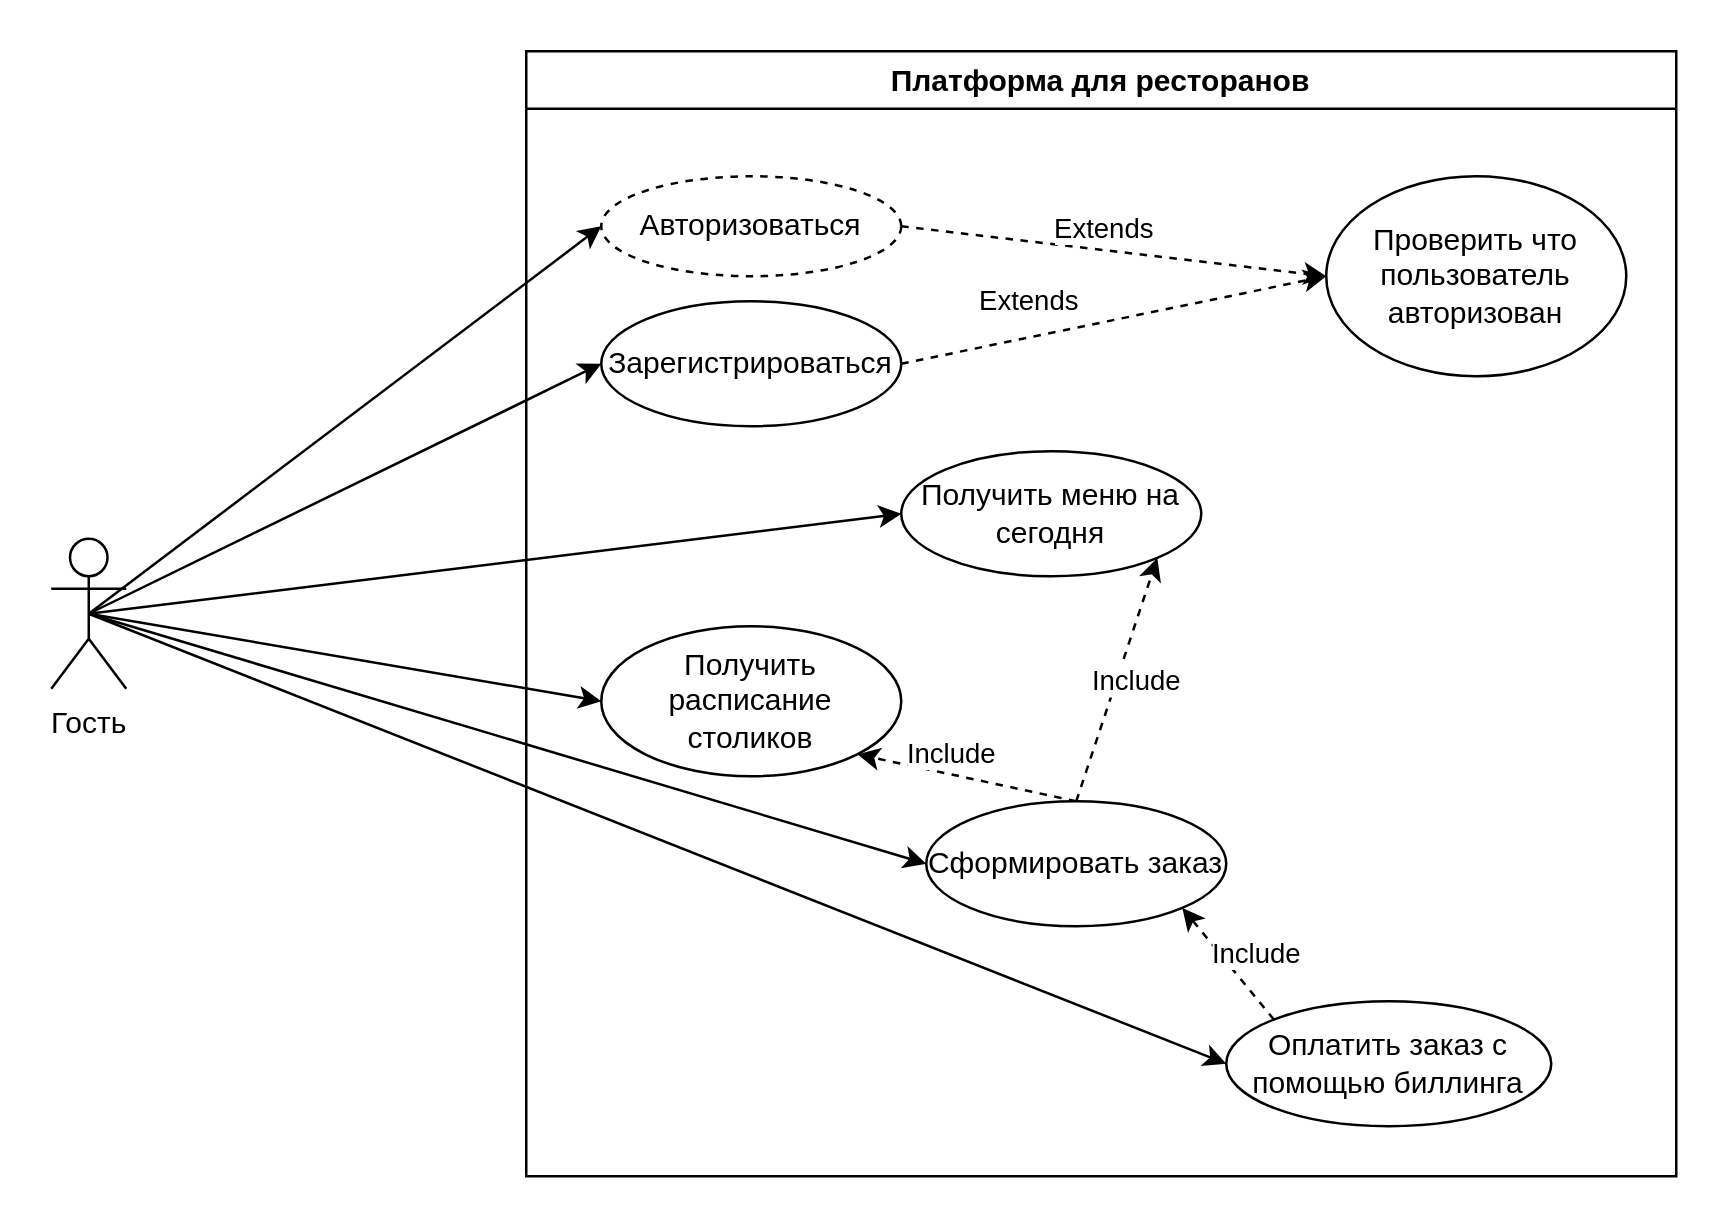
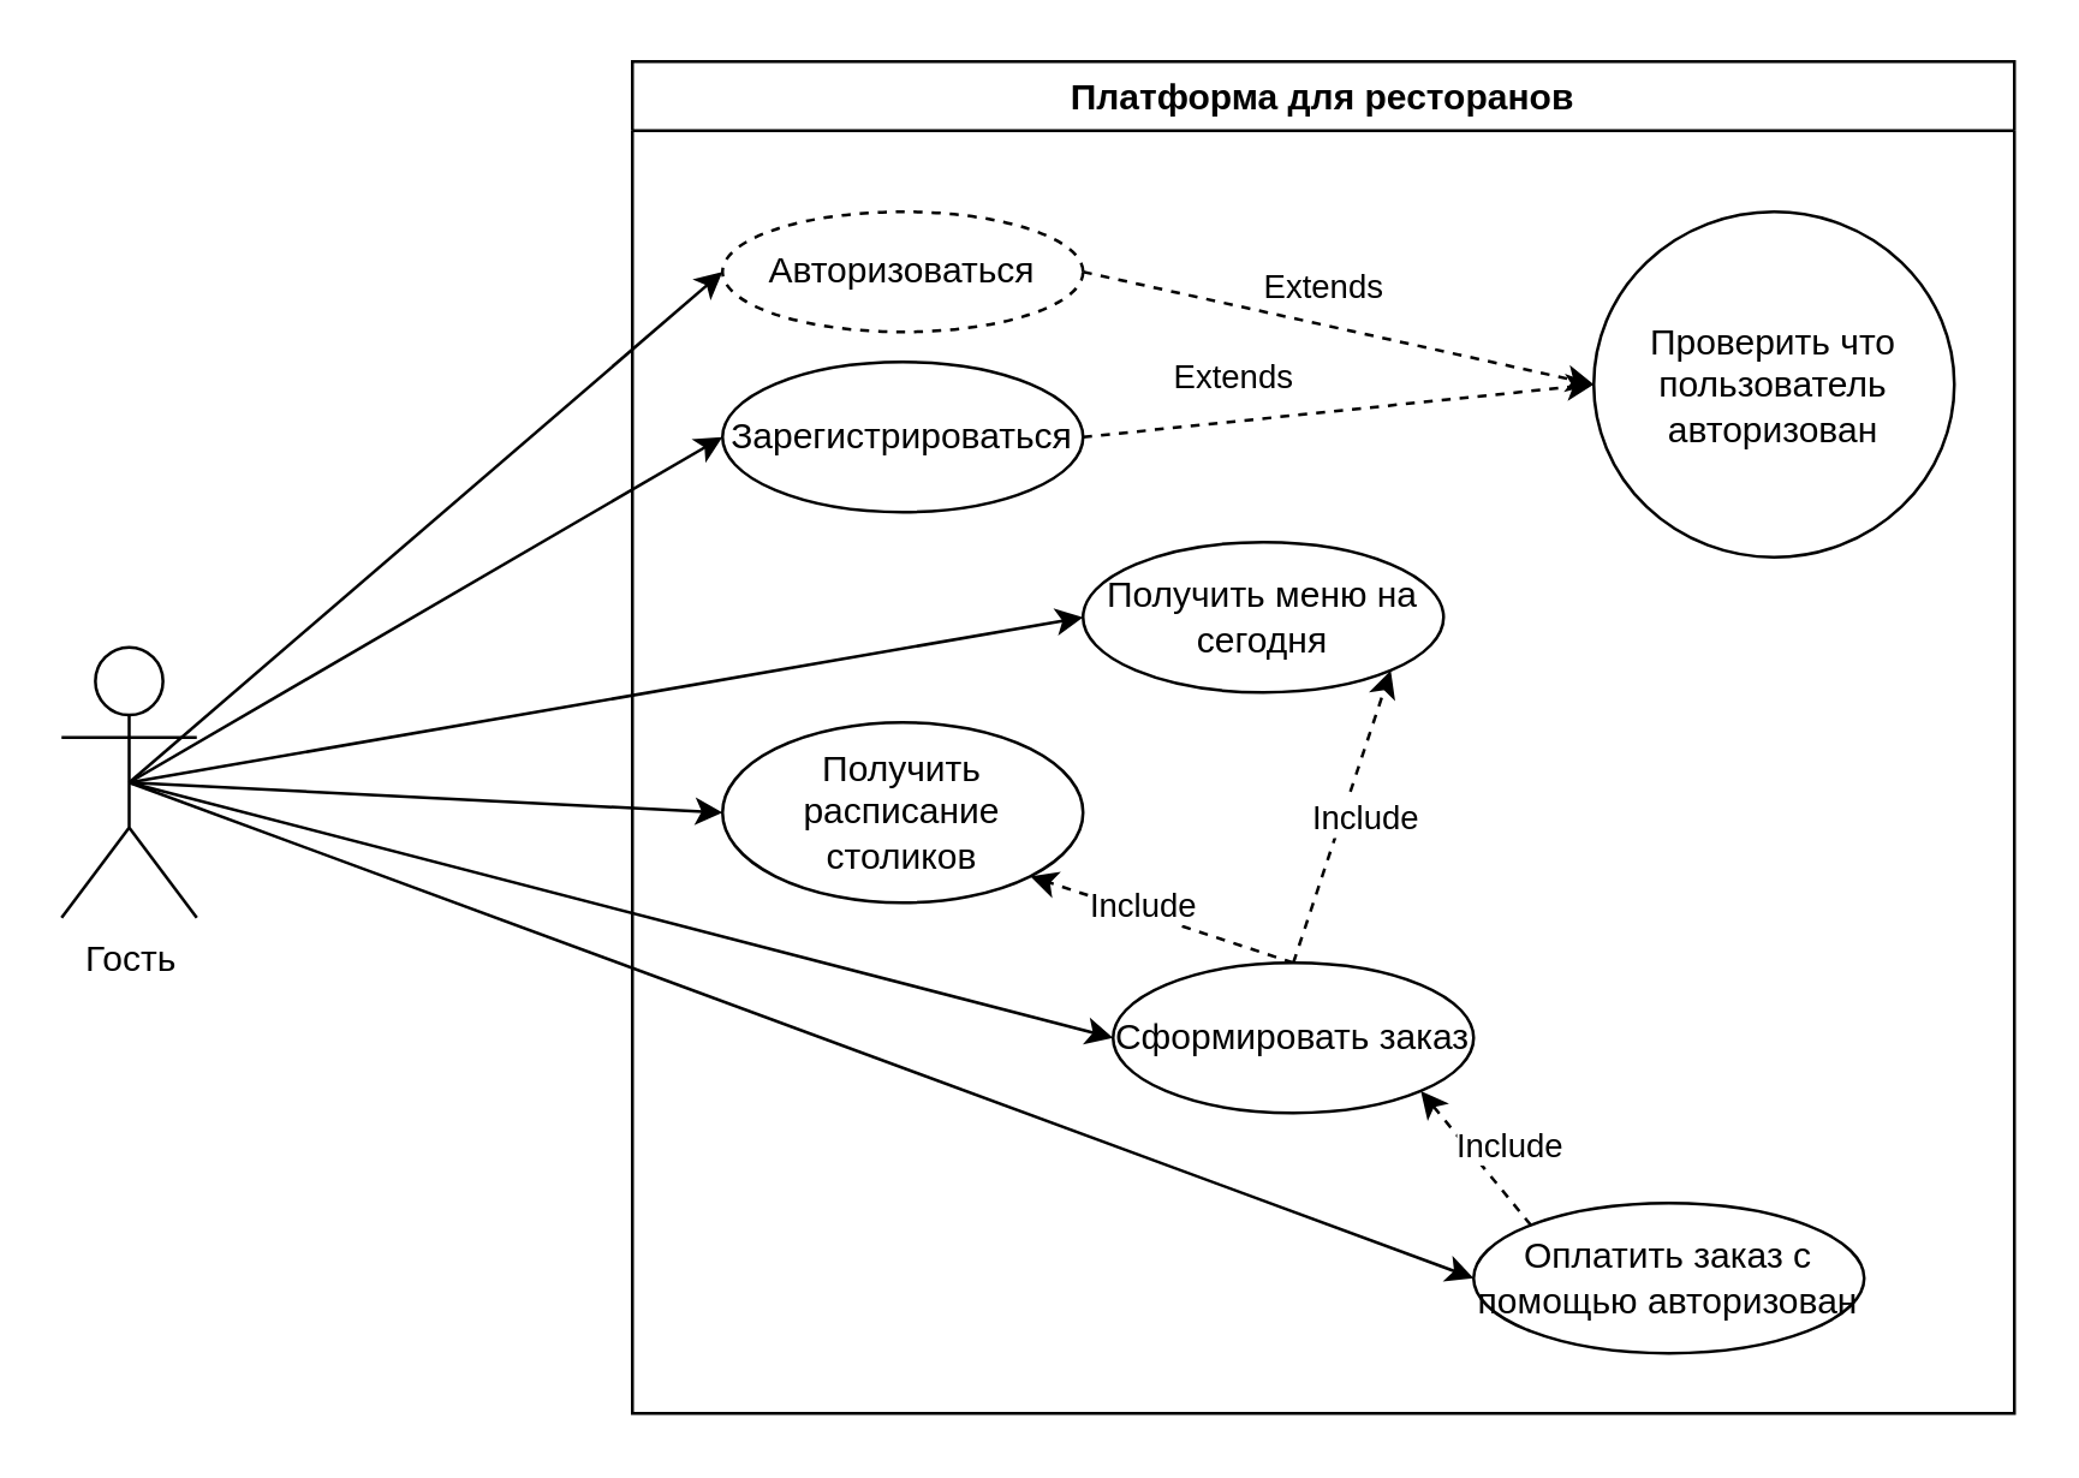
  <mxCell id="0" />
  <mxCell id="1" parent="0" />
  <mxCell id="2" style="rounded=0;orthogonalLoop=1;jettySize=auto;html=1;exitX=0.5;exitY=0.5;exitDx=0;exitDy=0;exitPerimeter=0;entryX=0;entryY=0.5;entryDx=0;entryDy=0;" edge="1" parent="1" source="8" target="12"><mxGeometry relative="1" as="geometry" /></mxCell>
  <mxCell id="3" style="edgeStyle=none;rounded=0;orthogonalLoop=1;jettySize=auto;html=1;exitX=0.5;exitY=0.5;exitDx=0;exitDy=0;exitPerimeter=0;entryX=0;entryY=0.5;entryDx=0;entryDy=0;" edge="1" parent="1" source="8" target="13"><mxGeometry relative="1" as="geometry" /></mxCell>
  <mxCell id="4" style="edgeStyle=none;rounded=0;orthogonalLoop=1;jettySize=auto;html=1;exitX=0.5;exitY=0.5;exitDx=0;exitDy=0;exitPerimeter=0;entryX=0;entryY=0.5;entryDx=0;entryDy=0;" edge="1" parent="1" source="8" target="14"><mxGeometry relative="1" as="geometry" /></mxCell>
  <mxCell id="5" style="edgeStyle=none;rounded=0;orthogonalLoop=1;jettySize=auto;html=1;exitX=0.5;exitY=0.5;exitDx=0;exitDy=0;exitPerimeter=0;entryX=0;entryY=0.5;entryDx=0;entryDy=0;" edge="1" parent="1" source="8" target="21"><mxGeometry relative="1" as="geometry" /></mxCell>
  <mxCell id="6" style="edgeStyle=none;rounded=0;orthogonalLoop=1;jettySize=auto;html=1;exitX=0.5;exitY=0.5;exitDx=0;exitDy=0;exitPerimeter=0;entryX=0;entryY=0.5;entryDx=0;entryDy=0;" edge="1" parent="1" source="8" target="16"><mxGeometry relative="1" as="geometry" /></mxCell>
  <mxCell id="7" style="edgeStyle=none;rounded=0;orthogonalLoop=1;jettySize=auto;html=1;exitX=0.5;exitY=0.5;exitDx=0;exitDy=0;exitPerimeter=0;entryX=0;entryY=0.5;entryDx=0;entryDy=0;" edge="1" parent="1" source="8" target="20"><mxGeometry relative="1" as="geometry" /></mxCell>
- <mxCell id="8" value="Гость" style="shape=umlActor;verticalLabelPosition=bottom;verticalAlign=top;html=1;outlineConnect=0;" vertex="1" parent="1"><mxGeometry x="20" y="215" width="30" height="60" as="geometry" /></mxCell>
+ <mxCell id="8" value="Гость" style="shape=umlActor;verticalLabelPosition=bottom;verticalAlign=top;html=1;outlineConnect=0;" vertex="1" parent="1"><mxGeometry x="20" y="215" width="45" height="90" as="geometry" /></mxCell>
  <mxCell id="9" value="Платформа для ресторанов" style="swimlane;" vertex="1" parent="1"><mxGeometry x="210" y="20" width="460" height="450" as="geometry" /></mxCell>
  <mxCell id="10" style="edgeStyle=none;rounded=0;orthogonalLoop=1;jettySize=auto;html=1;exitX=1;exitY=0.5;exitDx=0;exitDy=0;entryX=0;entryY=0.5;entryDx=0;entryDy=0;dashed=1;" edge="1" parent="9" source="12" target="22"><mxGeometry relative="1" as="geometry" /></mxCell>
  <mxCell id="11" value="Extends" style="edgeLabel;html=1;align=center;verticalAlign=middle;resizable=0;points=[];" vertex="1" connectable="0" parent="10"><mxGeometry x="-0.48" y="-2" relative="1" as="geometry"><mxPoint x="36" y="-7" as="offset" /></mxGeometry></mxCell>
  <mxCell id="12" value="Авторизоваться" style="ellipse;whiteSpace=wrap;html=1;dashed=1;" vertex="1" parent="9"><mxGeometry x="30" y="50" width="120" height="40" as="geometry" /></mxCell>
  <mxCell id="13" value="Зарегистрироваться" style="ellipse;whiteSpace=wrap;html=1;" vertex="1" parent="9"><mxGeometry x="30" y="100" width="120" height="50" as="geometry" /></mxCell>
  <mxCell id="14" value="Получить меню на сегодня" style="ellipse;whiteSpace=wrap;html=1;" vertex="1" parent="9"><mxGeometry x="150" y="160" width="120" height="50" as="geometry" /></mxCell>
  <mxCell id="15" style="edgeStyle=none;rounded=0;orthogonalLoop=1;jettySize=auto;html=1;exitX=0.5;exitY=0;exitDx=0;exitDy=0;entryX=1;entryY=1;entryDx=0;entryDy=0;dashed=1;" edge="1" parent="9" source="16" target="21"><mxGeometry relative="1" as="geometry" /></mxCell>
  <mxCell id="16" value="Сформировать заказ" style="ellipse;whiteSpace=wrap;html=1;" vertex="1" parent="9"><mxGeometry x="160" y="300" width="120" height="50" as="geometry" /></mxCell>
  <mxCell id="17" style="edgeStyle=none;rounded=0;orthogonalLoop=1;jettySize=auto;html=1;exitX=0;exitY=0;exitDx=0;exitDy=0;entryX=1;entryY=1;entryDx=0;entryDy=0;dashed=1;" edge="1" parent="9" source="20" target="16"><mxGeometry relative="1" as="geometry" /></mxCell>
  <mxCell id="18" value="&lt;span style=&quot;color: rgba(0 , 0 , 0 , 0) ; font-family: monospace ; font-size: 0px ; background-color: rgb(248 , 249 , 250)&quot;&gt;%3CmxGraphModel%3E%3Croot%3E%3CmxCell%20id%3D%220%22%2F%3E%3CmxCell%20id%3D%221%22%20parent%3D%220%22%2F%3E%3CmxCell%20id%3D%222%22%20value%3D%22Include%22%20style%3D%22edgeLabel%3Bhtml%3D1%3Balign%3Dcenter%3BverticalAlign%3Dmiddle%3Bresizable%3D0%3Bpoints%3D%5B%5D%3B%22%20vertex%3D%221%22%20connectable%3D%220%22%20parent%3D%221%22%3E%3CmxGeometry%20x%3D%22450.049%22%20y%3D%22439.724%22%20as%3D%22geometry%22%2F%3E%3C%2FmxCell%3E%3C%2Froot%3E%3C%2FmxGraphModel%3EInc&lt;/span&gt;" style="edgeLabel;html=1;align=center;verticalAlign=middle;resizable=0;points=[];" vertex="1" connectable="0" parent="17"><mxGeometry x="-0.451" relative="1" as="geometry"><mxPoint as="offset" /></mxGeometry></mxCell>
  <mxCell id="19" value="Include" style="edgeLabel;html=1;align=center;verticalAlign=middle;resizable=0;points=[];" vertex="1" connectable="0" parent="17"><mxGeometry x="-0.467" y="-2" relative="1" as="geometry"><mxPoint y="-14" as="offset" /></mxGeometry></mxCell>
- <mxCell id="20" value="Оплатить заказ с помощью биллинга" style="ellipse;whiteSpace=wrap;html=1;" vertex="1" parent="9"><mxGeometry x="280" y="380" width="130" height="50" as="geometry" /></mxCell>
- <mxCell id="21" value="Получить расписание столиков" style="ellipse;whiteSpace=wrap;html=1;" vertex="1" parent="9"><mxGeometry x="30" y="230" width="120" height="60" as="geometry" /></mxCell>
- <mxCell id="22" value="Проверить что пользователь авторизован" style="ellipse;whiteSpace=wrap;html=1;" vertex="1" parent="9"><mxGeometry x="320" y="50" width="120" height="80" as="geometry" /></mxCell>
+ <mxCell id="20" value="Оплатить заказ с помощью авторизован" style="ellipse;whiteSpace=wrap;html=1;" vertex="1" parent="9"><mxGeometry x="280" y="380" width="130" height="50" as="geometry" /></mxCell>
+ <mxCell id="21" value="Получить расписание столиков" style="ellipse;whiteSpace=wrap;html=1;" vertex="1" parent="9"><mxGeometry x="30" y="220" width="120" height="60" as="geometry" /></mxCell>
+ <mxCell id="22" value="Проверить что пользователь авторизован" style="ellipse;whiteSpace=wrap;html=1;" vertex="1" parent="9"><mxGeometry x="320" y="50" width="120" height="115" as="geometry" /></mxCell>
  <mxCell id="23" style="edgeStyle=none;rounded=0;orthogonalLoop=1;jettySize=auto;html=1;exitX=1;exitY=0.5;exitDx=0;exitDy=0;dashed=1;entryX=0;entryY=0.5;entryDx=0;entryDy=0;" edge="1" parent="9" source="13" target="22"><mxGeometry relative="1" as="geometry"><mxPoint x="320" y="100" as="targetPoint" /></mxGeometry></mxCell>
  <mxCell id="24" value="Extends" style="edgeLabel;html=1;align=center;verticalAlign=middle;resizable=0;points=[];" vertex="1" connectable="0" parent="23"><mxGeometry x="-0.541" relative="1" as="geometry"><mxPoint x="11" y="-17" as="offset" /></mxGeometry></mxCell>
  <mxCell id="25" style="edgeStyle=none;rounded=0;orthogonalLoop=1;jettySize=auto;html=1;exitX=0.5;exitY=0;exitDx=0;exitDy=0;entryX=1;entryY=1;entryDx=0;entryDy=0;dashed=1;" edge="1" parent="9" source="16" target="14"><mxGeometry relative="1" as="geometry" /></mxCell>
  <mxCell id="26" value="Include" style="edgeLabel;html=1;align=center;verticalAlign=middle;resizable=0;points=[];" vertex="1" connectable="0" parent="25"><mxGeometry x="-0.285" y="-2" relative="1" as="geometry"><mxPoint x="10" y="-14" as="offset" /></mxGeometry></mxCell>
  <mxCell id="27" value="Include" style="edgeLabel;html=1;align=center;verticalAlign=middle;resizable=0;points=[];" vertex="1" connectable="0" parent="9"><mxGeometry x="169.999" y="280.004" as="geometry" /></mxCell>
